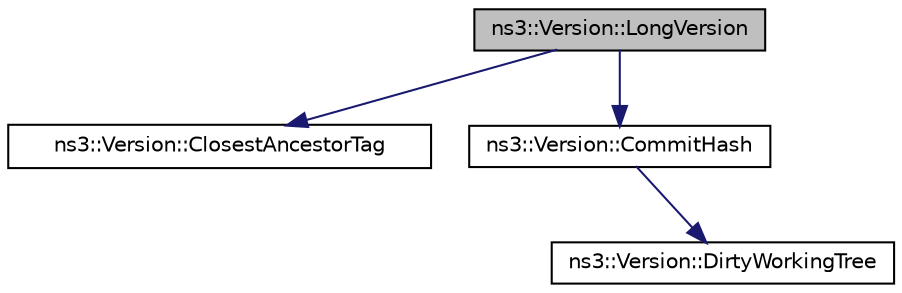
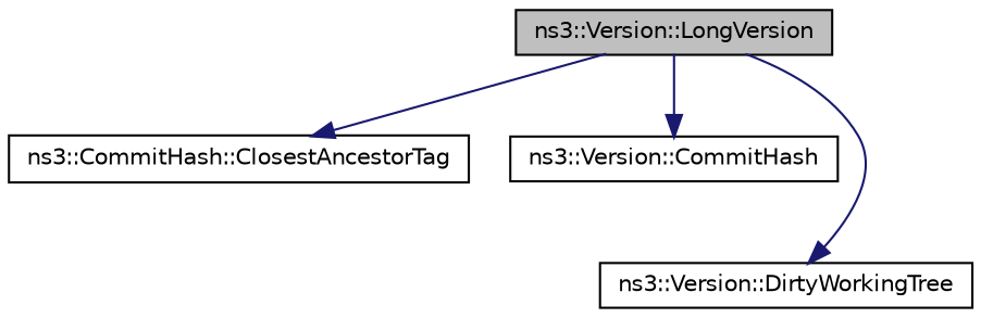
  digraph {
    rankdir=TB
    node [color=black fillcolor=white fontname=Helvetica fontsize=10 shape=record style=filled]
    edge [color=midnightblue fontname=Helvetica fontsize=10 labelfontname=Helvetica labelfontsize=10 style=solid]
    n1 [fillcolor=grey75 fontcolor=black height=0.2 label="ns3::Version::LongVersion" width=0.4]
-   n2 [height=0.2 label="ns3::Version::ClosestAncestorTag" width=0.4]
+   n2 [height=0.2 label="ns3::CommitHash::ClosestAncestorTag" width=0.4]
    n3 [height=0.2 label="ns3::Version::CommitHash" width=0.4]
    n4 [height=0.2 label="ns3::Version::DirtyWorkingTree" width=0.4]
    n1 -> n2
    n1 -> n3
-   n3 -> n4
+   n1 -> n4
  }
